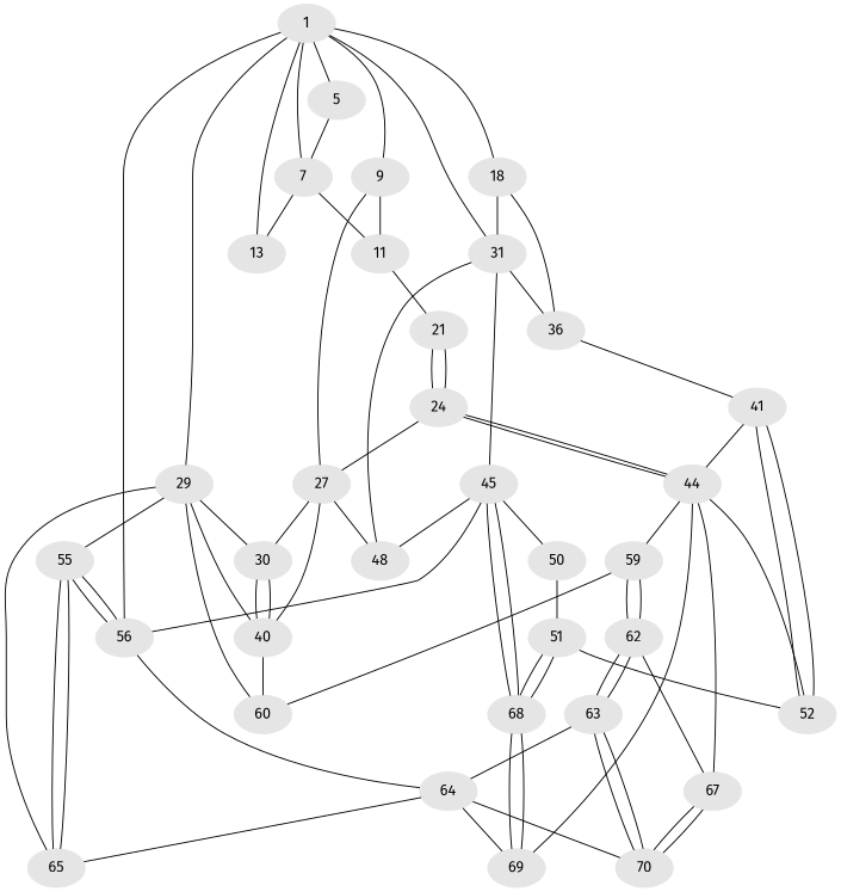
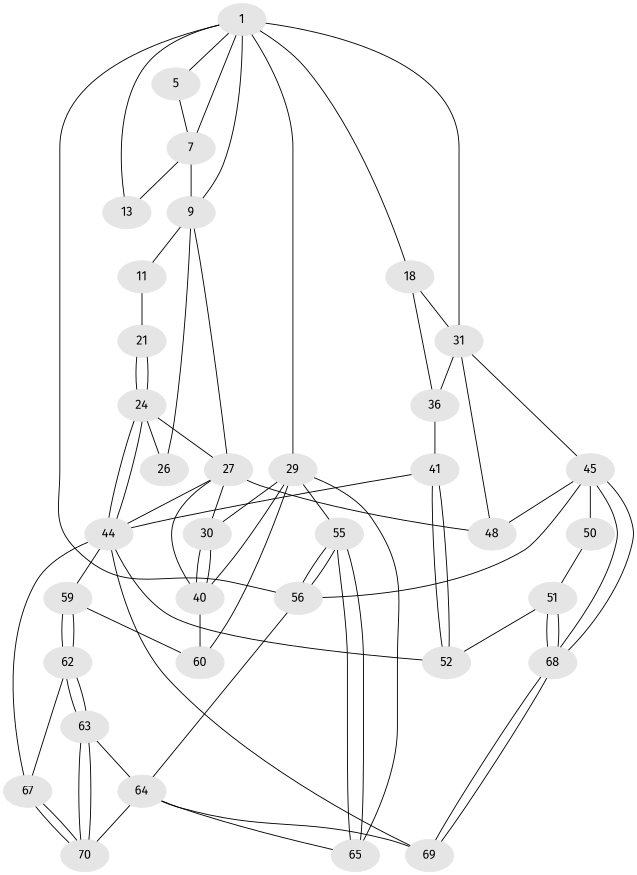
  graph {
    fontname="Fira Sans"
    node [color=gray90 fontname="Fira Sans" style=filled]
    edge [fontname="Fira Sans"]
    1 [super="+6+2"]
    5
    7 [super="+8"]
    9 [super="+14+10"]
    13
    18 [super="+19"]
    29 [super="+53"]
    31 [super="+32+34"]
    56
    11 [super="+22"]
+   26
    27 [super="+39+28"]
    36 [super="+37"]
    30
    40 [super="+57"]
    55
    60
    65
    45 [super="+46"]
    48
    50
    68
    64 [super="+71"]
    21
    n25 [label=44 super="+43"]
    24 [super="+25"]
    41
    52
    59
    67
    69
    62
    70
    51
    63
    1 -- 5
    1 -- 7
    1 -- 9
    1 -- 13
    1 -- 18
    1 -- 29
    1 -- 31
    1 -- 56
    5 -- 7
    7 -- 13
-   7 -- 11 [weight=2]
+   7 -- 9 [weight=2]
    9 -- 11
+   9 -- 26 [weight=2]
    9 -- 27
    18 -- 31
    18 -- 36
    29 -- 30
    29 -- 40
    29 -- 55
    29 -- 60
    29 -- 65
    31 -- 36
    31 -- 45
    31 -- 48
    56 -- 64
    11 -- 21
    27 -- 30
    27 -- 40
    27 -- 48
+   27 -- n25
    36 -- 41
    30 -- 40
    30 -- 40
    40 -- 60
    55 -- 56
    55 -- 56
    55 -- 65
    55 -- 65
    45 -- 56
    45 -- 48
    45 -- 50 [weight=2]
    45 -- 68
    45 -- 68
    50 -- 51
    68 -- 69
    68 -- 69
    64 -- 65
    64 -- 69
    64 -- 70
    21 -- 24
    21 -- 24
    n25 -- 52
    n25 -- 59
    n25 -- 67
    n25 -- 69
+   24 -- 26
    24 -- 27
    24 -- n25
    24 -- n25
    41 -- n25
    41 -- 52
    41 -- 52
    59 -- 60
    59 -- 62
    59 -- 62
    67 -- 70
    67 -- 70
    62 -- 67
    62 -- 63
    62 -- 63
    51 -- 68
    51 -- 68
    51 -- 52
    63 -- 64
    63 -- 70
    63 -- 70
  }
